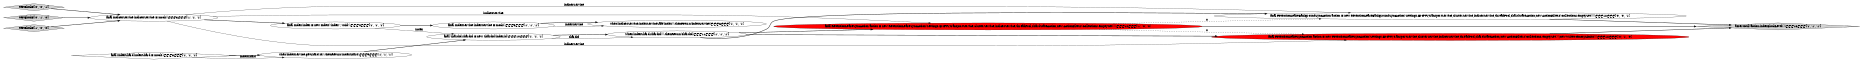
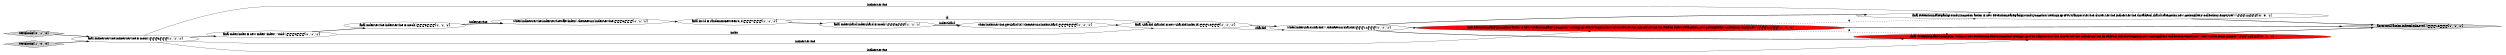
  digraph {
    rankdir=LR
    node [fillcolor=white shape=ellipse style=filled]
    edge [style=bold]
-   n1 [fillcolor=lightgray label="testBlocks['0', '0', '1']" shape=diamond]
    n2 [label="final IndicesService indicesService = mock()@@@3@@@['1', '1', '1']"]
    n3 [label="final RetentionLeaseBackgroundSyncAction action = new RetentionLeaseBackgroundSyncAction(Settings.EMPTY,transportService,clusterService,indicesService,threadPool,shardStateAction,new ActionFilters(Collections.emptySet()))@@@12@@@['0', '0', '1']"]
    n4 [fillcolor=red label="final RetentionLeaseSyncAction action = new RetentionLeaseSyncAction(Settings.EMPTY,transportService,clusterService,indicesService,threadPool,shardStateAction,new ActionFilters(Collections.emptySet()))@@@12@@@['1', '0', '0']"]
    n5 [fillcolor=red label="final RetentionLeaseSyncAction action = new RetentionLeaseSyncAction(Settings.EMPTY,transportService,clusterService,indicesService,threadPool,shardStateAction,new ActionFilters(Collections.emptySet()),new WriteMemoryLimits())@@@12@@@['0', '1', '0']"]
    n6 [label="final Index index = new Index(\"index\",\"uuid\")@@@4@@@['1', '1', '1']"]
    n7 [fillcolor=lightgray label="assertNull(action.indexBlockLevel())@@@13@@@['1', '1', '1']" shape=diamond]
    n8 [fillcolor=lightgray label="testBlocks['0', '1', '0']" shape=diamond]
    n9 [label="when(indexShard.shardId()).thenReturn(shardId)@@@11@@@['1', '1', '1']"]
-   n10 [label="final IndexShard indexShard = mock()@@@8@@@['1', '1', '1']" shape=diamond]
+   n10 [label="final IndexShard indexShard = mock()@@@8@@@['1', '1', '1']"]
    n11 [label="when(indexService.getShard(id)).thenReturn(indexShard)@@@9@@@['1', '1', '1']"]
    n12 [label="final ShardId shardId = new ShardId(index,id)@@@10@@@['1', '1', '1']"]
    n13 [label="final IndexService indexService = mock()@@@5@@@['1', '1', '1']"]
    n14 [label="when(indicesService.indexServiceSafe(index)).thenReturn(indexService)@@@6@@@['1', '1', '1']"]
    n15 [fillcolor=lightgray label="testBlocks['1', '0', '0']" shape=diamond]
-   n1 -> n2
+   n16 [label="final int id = randomIntBetween(0,4)@@@7@@@['1', '1', '1']"]
    n2 -> n3 [label=indicesService style=solid]
    n2 -> n4 [label=indicesService style=solid]
    n2 -> n5 [label=indicesService style=solid]
    n2 -> n6
    n3 -> n7
    n4 -> n3 [label=0 style=dashed]
    n4 -> n5 [label=0 style=dashed]
    n4 -> n7
    n5 -> n7
    n6 -> n12 [label=index style=solid]
    n6 -> n13
    n8 -> n2
    n9 -> n3
    n9 -> n4
    n9 -> n5
    n10 -> n11 [label=indexShard style=solid]
    n10 -> n11
    n11 -> n12
    n12 -> n9
    n12 -> n9 [label=shardId style=solid]
    n13 -> n14
    n13 -> n14 [label=indexService style=solid]
+   n14 -> n16
    n15 -> n2
+   n16 -> n10
+   n16 -> n12 [label=id style=solid]
  }
